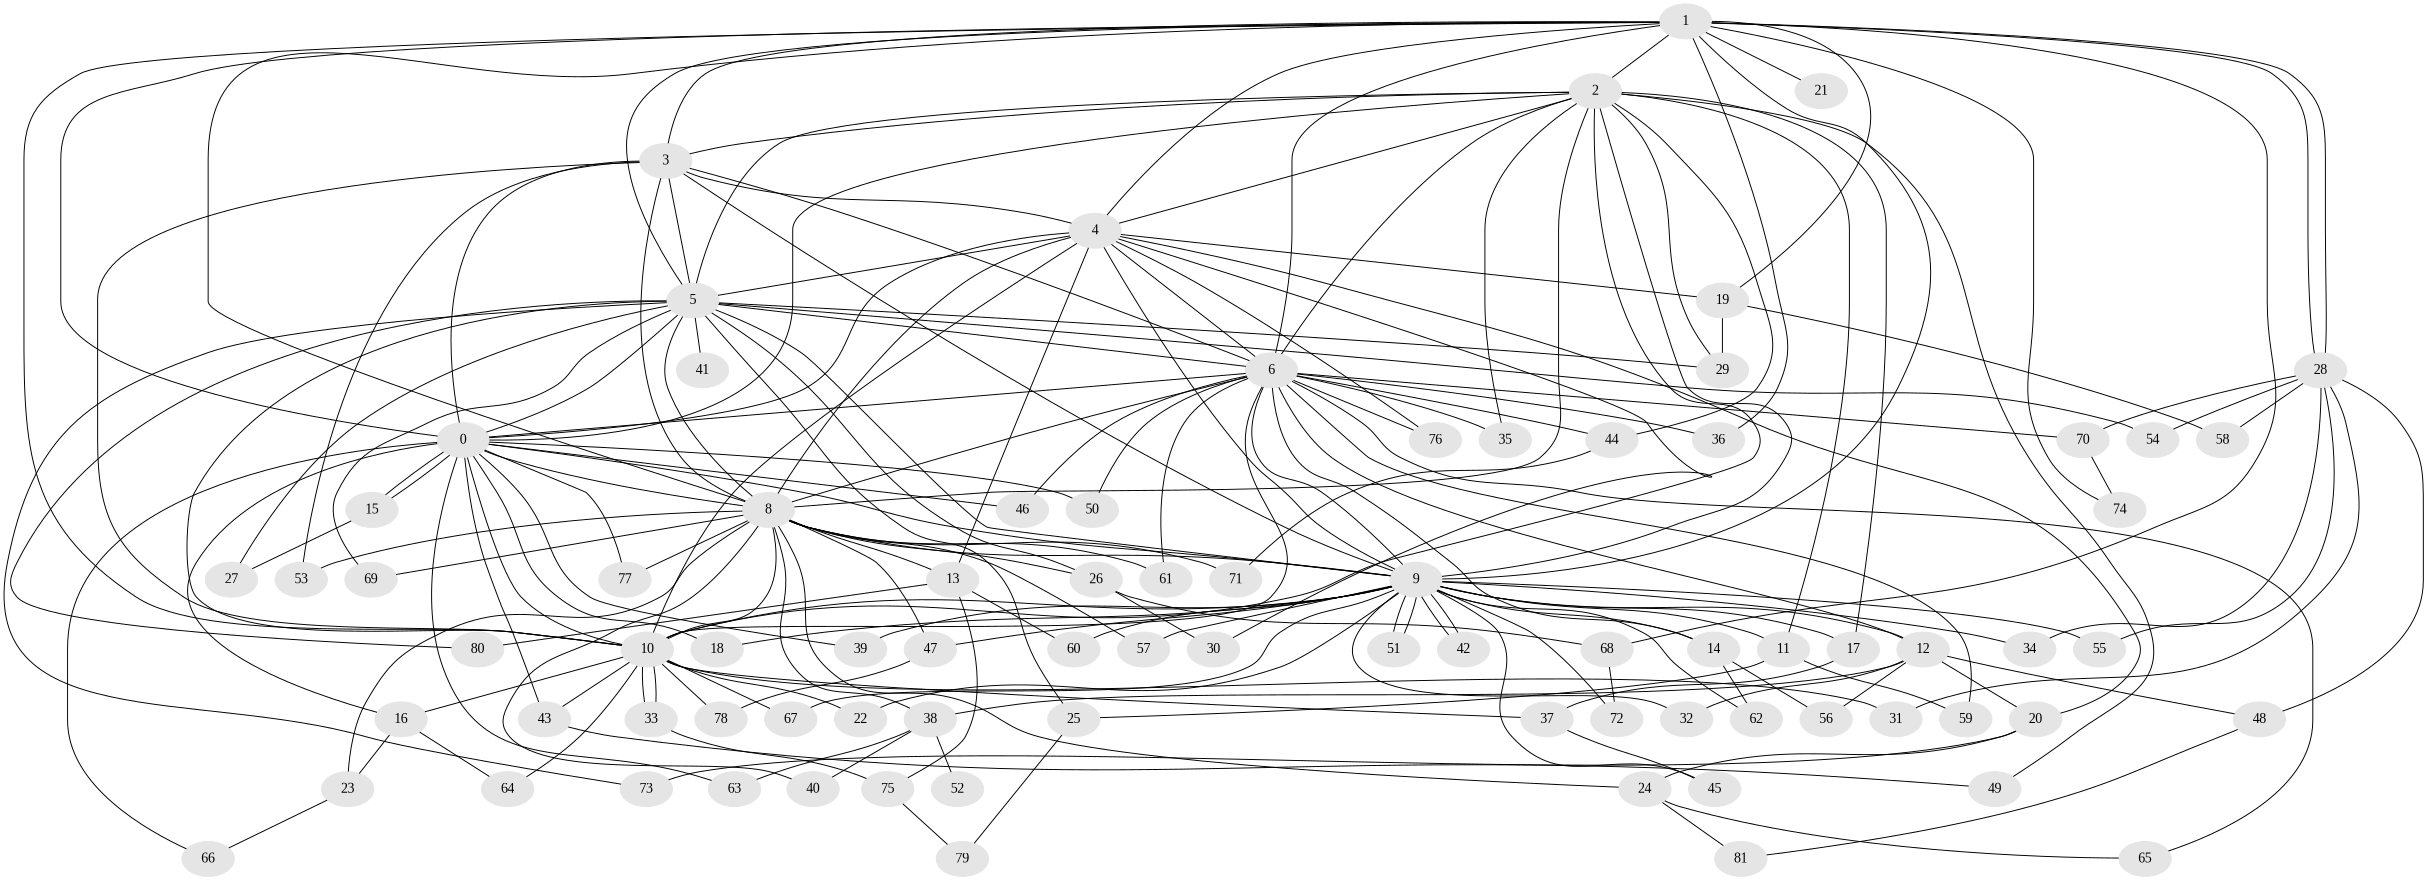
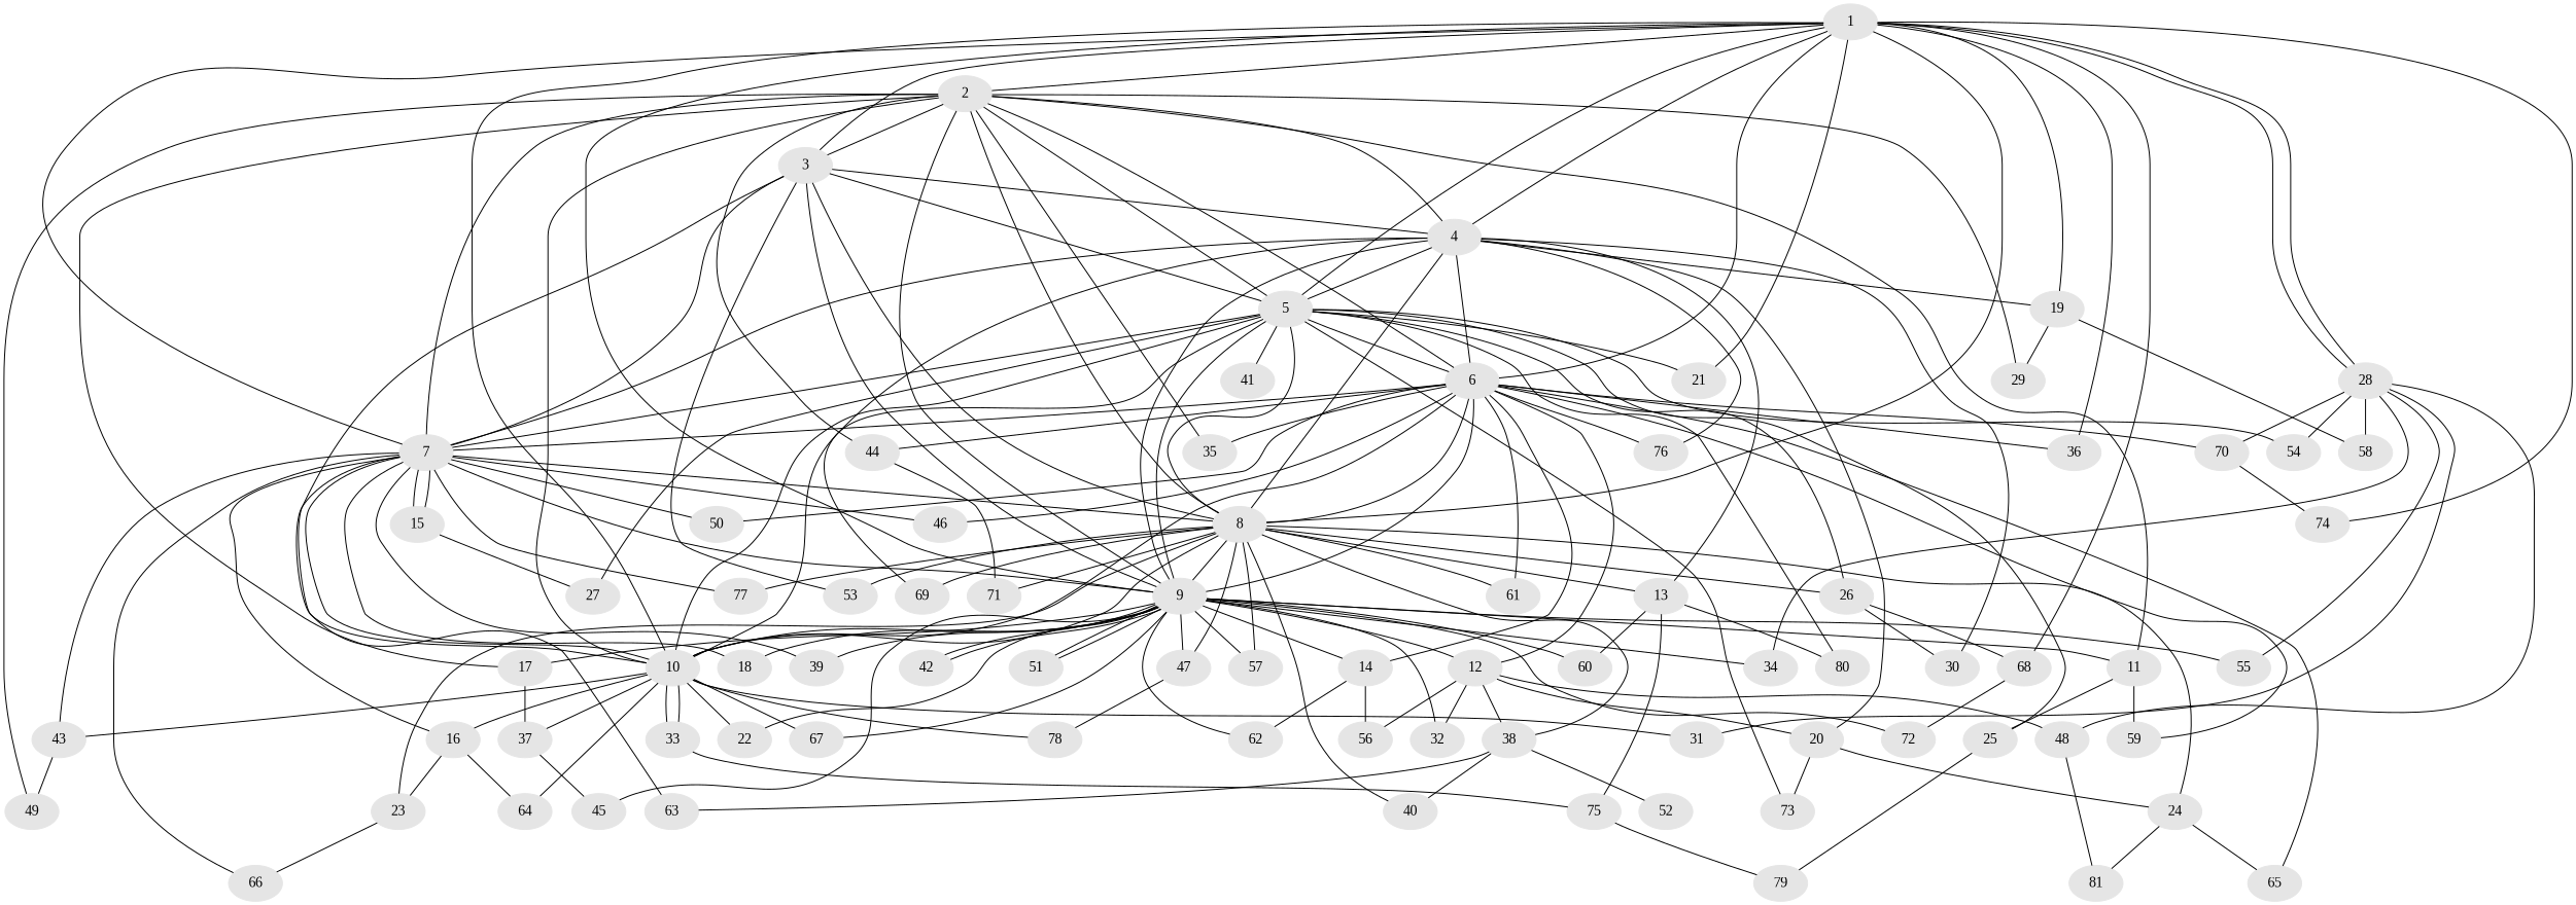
  graph {
    fontname="Liberation Serif"
    node [color=gray90 fontname="Liberation Serif" style=filled]
    edge [fontname="Liberation Serif"]
    1
    2
    3
    4
    5
    6
-   7 [label=0]
+   7
    8
    9
    10
    19
    21
    28
    36
    68
    74
    11
    17
    29
    35
    44
    49
    53
    13
    20
    30
    76
    25
    26
    27
    41
    54
    69
    73
    80
    12
    14
    46
    50
    59
    61
    65
    70
    15
    16
    18
    39
    43
    63
    66
    77
    23
    24
    38
    40
    47
    57
    71
    22
    32
    34
    42
    45
    51
    55
    60
    62
    67
    72
    31
    33
    37
    64
    78
    58
    48
    75
    79
    56
    81
    52
    1 -- 2
    1 -- 3
    1 -- 4
    1 -- 5
    1 -- 6
    1 -- 7
    1 -- 8
    1 -- 9
    1 -- 10
    1 -- 19
    1 -- 21
    1 -- 28
    1 -- 28
    1 -- 36
    1 -- 68
    1 -- 74
    2 -- 3
    2 -- 4
    2 -- 5
    2 -- 6
    2 -- 7
    2 -- 8
    2 -- 9
    2 -- 10
    2 -- 11
    2 -- 17
    2 -- 29
    2 -- 35
    2 -- 44
    2 -- 49
    3 -- 4
    3 -- 5
-   3 -- 6
    3 -- 7
    3 -- 8
    3 -- 9
    3 -- 10
    3 -- 53
    4 -- 5
    4 -- 6
    4 -- 7
    4 -- 8
    4 -- 9
    4 -- 10
    4 -- 19
    4 -- 13
    4 -- 20
    4 -- 30
    4 -- 76
    5 -- 6
    5 -- 7
    5 -- 8
    5 -- 9
    5 -- 10
-   5 -- 29
+   5 -- 21
    5 -- 25
    5 -- 26
    5 -- 27
    5 -- 41
    5 -- 54
    5 -- 69
    5 -- 73
    5 -- 80
    6 -- 7
    6 -- 8
    6 -- 9
    6 -- 10
    6 -- 36
    6 -- 35
    6 -- 44
    6 -- 76
    6 -- 12
    6 -- 14
    6 -- 46
    6 -- 50
    6 -- 59
    6 -- 61
    6 -- 65
    6 -- 70
    7 -- 8
    7 -- 9
    7 -- 10
    7 -- 46
    7 -- 50
    7 -- 15
    7 -- 15
    7 -- 16
    7 -- 18
    7 -- 39
    7 -- 43
    7 -- 63
    7 -- 66
    7 -- 77
    8 -- 9
    8 -- 10
    8 -- 53
    8 -- 13
    8 -- 26
    8 -- 69
    8 -- 61
    8 -- 77
    8 -- 23
    8 -- 24
    8 -- 38
    8 -- 40
    8 -- 47
    8 -- 57
    8 -- 71
    9 -- 10
    9 -- 11
    9 -- 17
    9 -- 12
    9 -- 14
    9 -- 18
    9 -- 39
    9 -- 47
    9 -- 57
    9 -- 22
    9 -- 32
    9 -- 34
    9 -- 42
    9 -- 42
    9 -- 45
    9 -- 51
    9 -- 51
    9 -- 55
    9 -- 60
    9 -- 62
    9 -- 67
    9 -- 72
    10 -- 16
    10 -- 43
    10 -- 22
    10 -- 67
    10 -- 31
    10 -- 33
    10 -- 33
    10 -- 37
    10 -- 64
    10 -- 78
    19 -- 29
    19 -- 58
    28 -- 54
    28 -- 70
    28 -- 34
    28 -- 55
    28 -- 31
    28 -- 58
    28 -- 48
    68 -- 72
    11 -- 25
    11 -- 59
    17 -- 37
    44 -- 71
    13 -- 80
    13 -- 60
    13 -- 75
    20 -- 73
    20 -- 24
    25 -- 79
    26 -- 68
    26 -- 30
    12 -- 20
    12 -- 38
    12 -- 32
    12 -- 48
    12 -- 56
    14 -- 62
    14 -- 56
    70 -- 74
    15 -- 27
    16 -- 23
    16 -- 64
    43 -- 49
    23 -- 66
    24 -- 65
    24 -- 81
    38 -- 63
    38 -- 40
    38 -- 52
    47 -- 78
    33 -- 75
    37 -- 45
    48 -- 81
    75 -- 79
  }
